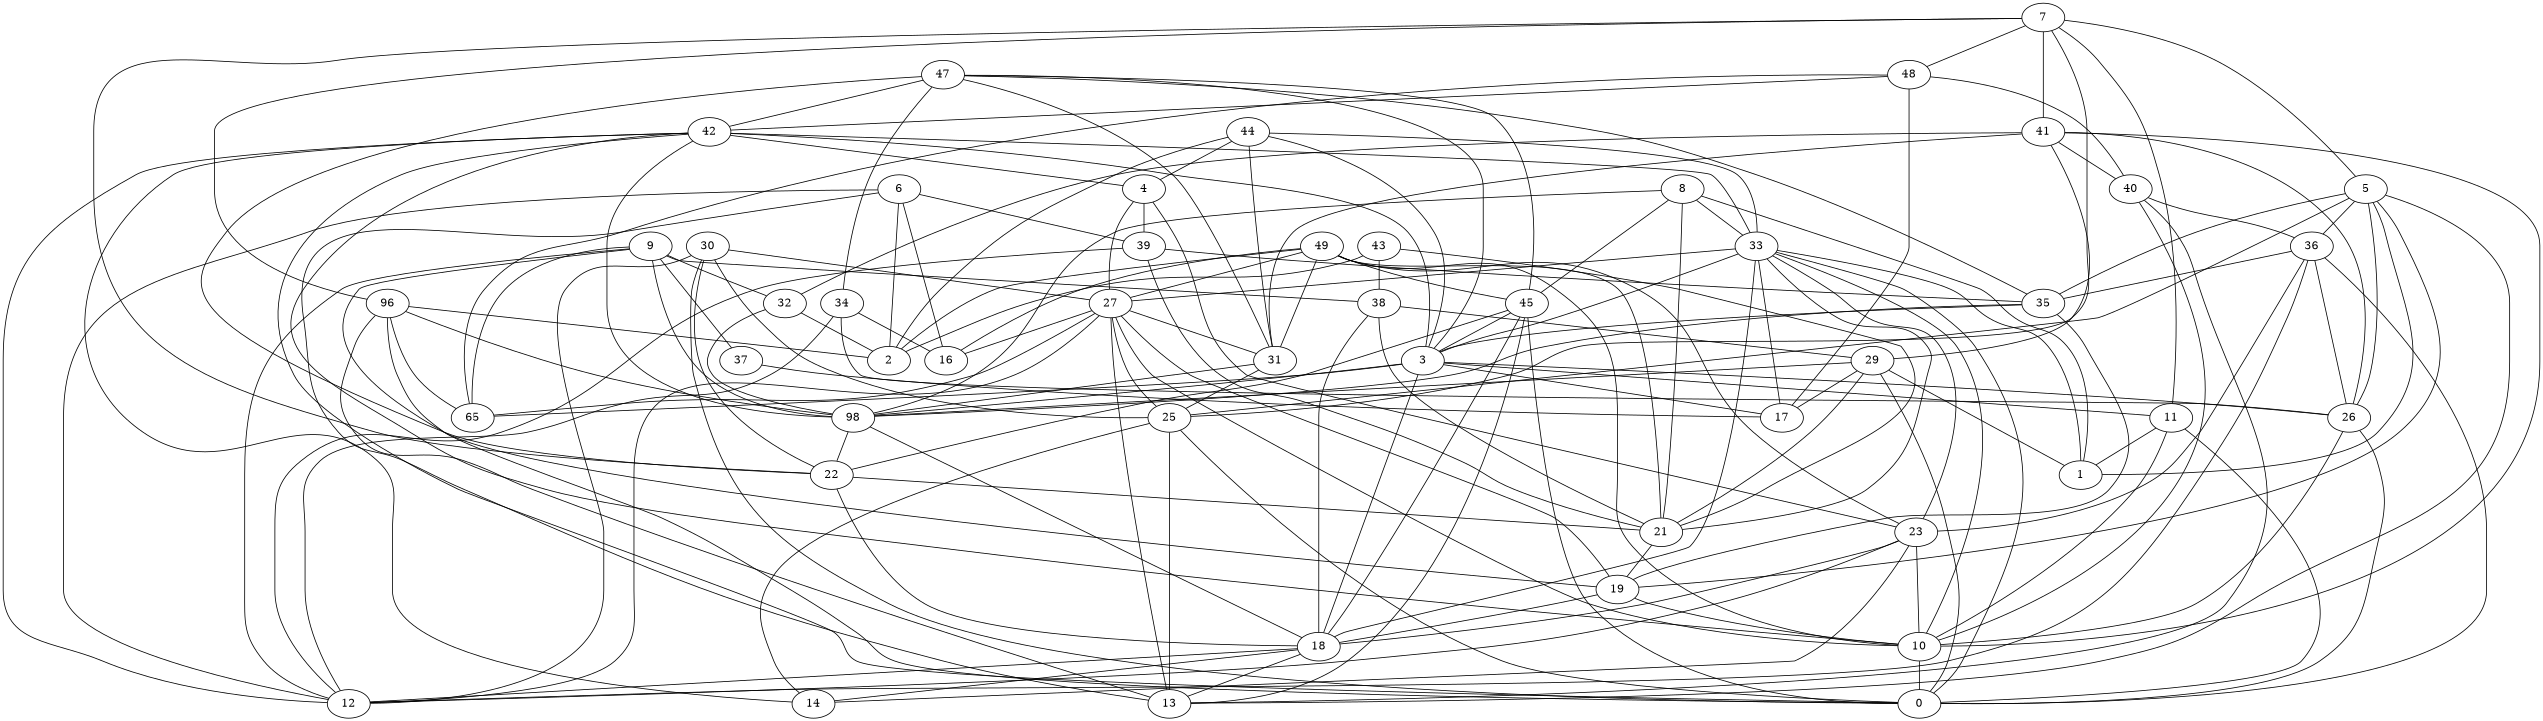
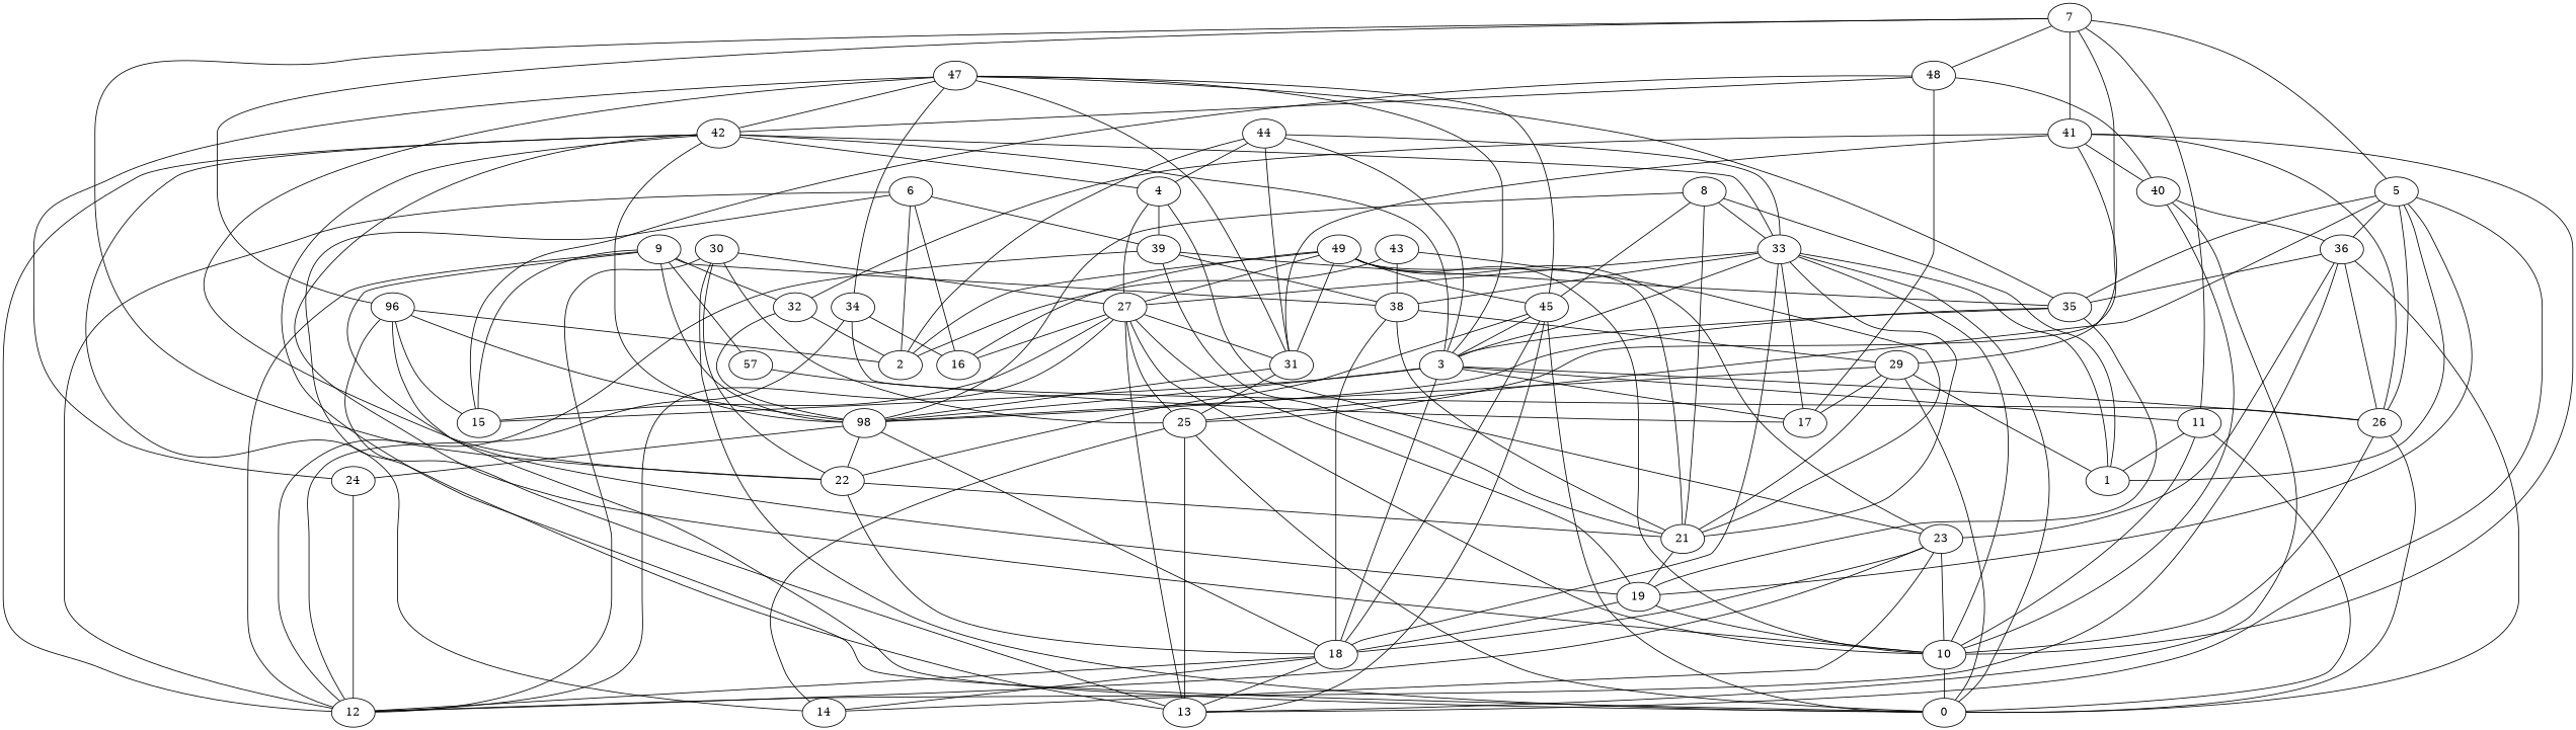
  digraph {
    edge [color=black dir=none]
    48
    17
-   15 [label=65]
+   15
    40
    42
+   24
    12
    31
    25
    n10 [label=98]
    0
    14
    13
    18
    22
    n16 [label=96]
    2
    8
    1
    33
    21
    45
-   37
+   37 [label=57]
    10
    3
    23
    27
    19
    11
    26
    16
    30
    6
    39
    38
    35
    29
    4
    43
    7
    41
    5
    32
    36
    9
    47
    34
    49
    44
    subgraph sub_1 {
      48
      17
      15
      40
      42
+     24
      12
      31
      25
      n10
      0
      14
      13
      18
      22
      n16
      2
      8
      1
      33
      21
      45
      37
      10
      3
      23
      27
      19
      11
      26
      16
      30
      6
      39
      38
      35
      29
      4
      43
      7
      41
      5
      32
      36
      9
      47
      34
      49
      44
    }
    48 -> 17
    48 -> 15
    48 -> 40
    48 -> 42
    40 -> 13
    40 -> 10
    40 -> 36
    42 -> 12
    42 -> n10
    42 -> 0
    42 -> 14
    42 -> 33
    42 -> 10
    42 -> 3
    42 -> 4
+   24 -> 12
    31 -> 25
    31 -> n10
    25 -> 0
    25 -> 14
    25 -> 13
+   n10 -> 24
    n10 -> 18
    n10 -> 22
    18 -> 12
    18 -> 14
    18 -> 13
    22 -> 18
    22 -> 21
    n16 -> 15
    n16 -> n10
    n16 -> 0
    n16 -> 13
    n16 -> 2
    8 -> n10
    8 -> 1
    8 -> 33
    8 -> 21
    8 -> 45
    33 -> 17
    33 -> 0
    33 -> 18
    33 -> 1
    33 -> 21
    33 -> 10
    33 -> 3
-   33 -> 23
+   33 -> 38
    33 -> 27
    21 -> 19
    45 -> 0
    45 -> 13
    45 -> 18
    45 -> 22
    45 -> 3
    37 -> 17
    10 -> 0
    3 -> 17
    3 -> 15
    3 -> n10
    3 -> 18
    3 -> 11
    3 -> 26
    23 -> 12
    23 -> 14
    23 -> 18
    23 -> 10
    27 -> 15
    27 -> 12
    27 -> 31
    27 -> 25
    27 -> 13
    27 -> 10
    27 -> 19
    27 -> 16
    19 -> 18
    19 -> 10
    11 -> 0
    11 -> 1
    11 -> 10
    26 -> 0
    26 -> 10
    30 -> 12
    30 -> 25
    30 -> 0
    30 -> 22
    30 -> 27
    6 -> 12
    6 -> 13
    6 -> 2
    6 -> 16
    6 -> 39
    39 -> 12
    39 -> 21
+   39 -> 38
    39 -> 35
    38 -> 18
    38 -> 21
    38 -> 29
    35 -> n10
    35 -> 3
    35 -> 19
    29 -> 17
    29 -> n10
    29 -> 0
    29 -> 1
    29 -> 21
    4 -> 23
    4 -> 27
    4 -> 39
    43 -> 2
    43 -> 21
    43 -> 38
    7 -> 48
    7 -> 25
    7 -> 22
    7 -> n16
    7 -> 11
    7 -> 41
    7 -> 5
    41 -> 40
    41 -> 31
    41 -> 10
    41 -> 26
    41 -> 29
    41 -> 32
    5 -> 25
    5 -> 13
    5 -> 1
    5 -> 19
    5 -> 26
    5 -> 35
    5 -> 36
    32 -> n10
    32 -> 2
    36 -> 12
    36 -> 0
    36 -> 23
    36 -> 26
    36 -> 35
    9 -> 15
    9 -> 12
    9 -> n10
    9 -> 37
    9 -> 19
    9 -> 38
    9 -> 32
    47 -> 42
+   47 -> 24
    47 -> 31
    47 -> 22
    47 -> 45
    47 -> 3
    47 -> 35
    47 -> 34
    34 -> 12
    34 -> 26
    34 -> 16
    49 -> 31
    49 -> 2
    49 -> 21
    49 -> 45
    49 -> 10
    49 -> 23
    49 -> 27
    49 -> 16
    44 -> 31
    44 -> 2
    44 -> 33
    44 -> 3
    44 -> 4
  }
